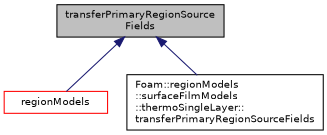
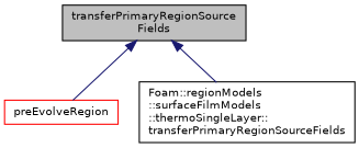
  digraph {
    rankdir=TB
    node [color=black fontname=Helvetica fontsize=10 shape=record]
    edge [color=midnightblue dir=back fontname=Helvetica fontsize=10 labelfontname=Helvetica labelfontsize=10 style=solid]
    n1 [fillcolor=grey75 fontcolor=black height=0.2 label="transferPrimaryRegionSource\lFields" style=filled width=0.4]
-   n2 [color=red height=0.2 label=regionModels width=0.4]
+   n2 [color=red height=0.2 label=preEvolveRegion width=0.4]
    n3 [height=0.2 label="Foam::regionModels\l::surfaceFilmModels\l::thermoSingleLayer::\ltransferPrimaryRegionSourceFields" width=0.4]
    n1 -> n2
    n1 -> n3
  }
